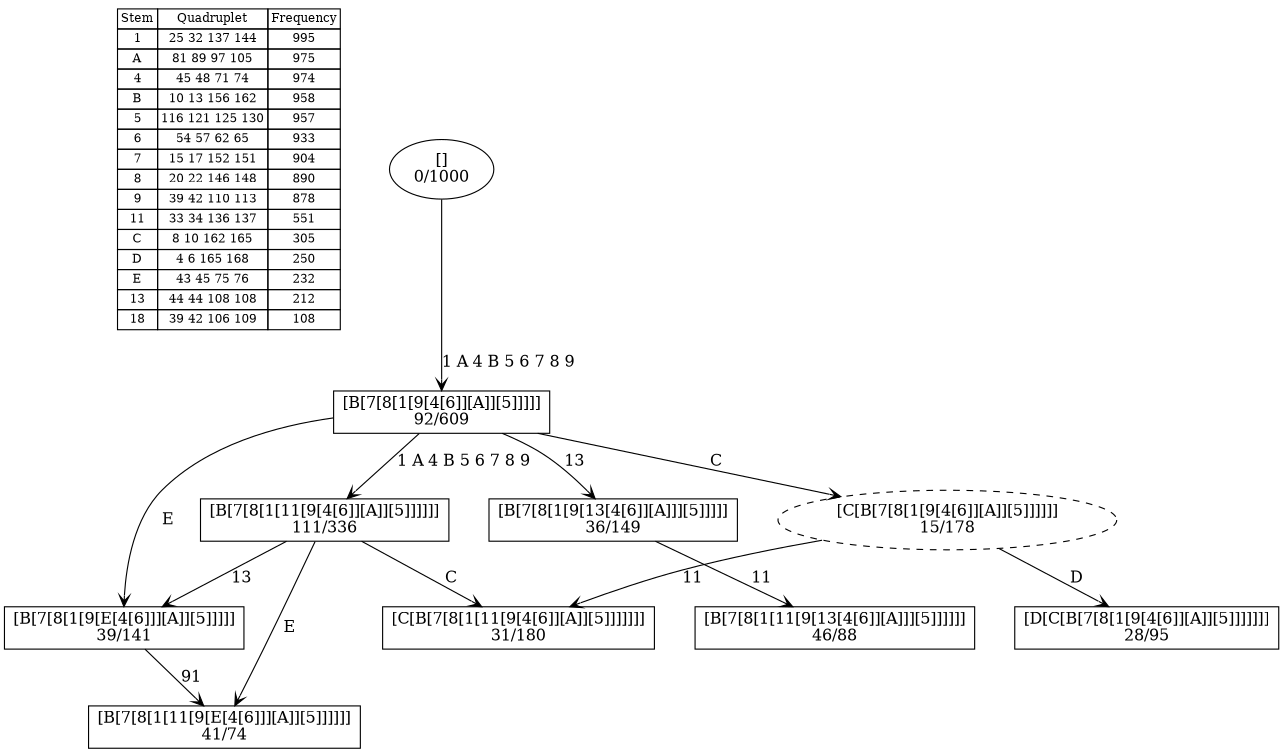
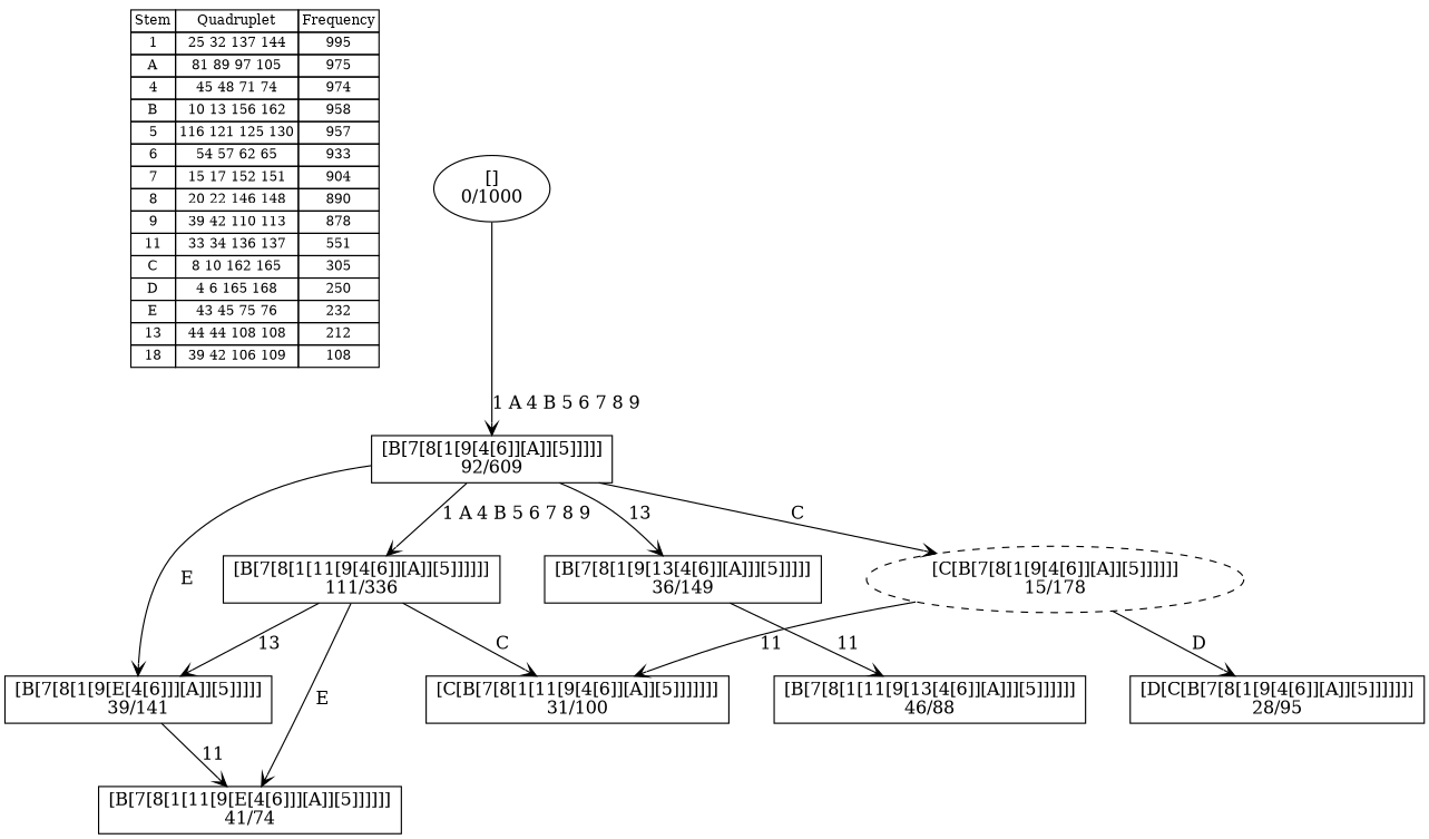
  digraph {
    nodesep=0.5
    node [shape=box]
    edge [arrowhead=vee]
    n1 [fontsize=11 label=< <table border="0" cellborder="1" cellspacing="0"><tr><td>Stem</td><td>Quadruplet</td><td>Frequency</td></tr> <tr><td>1</td><td>25 32 137 144</td><td>995</td></tr> <tr><td>A</td><td>81 89 97 105</td><td>975</td></tr> <tr><td>4</td><td>45 48 71 74</td><td>974</td></tr> <tr><td>B</td><td>10 13 156 162</td><td>958</td></tr> <tr><td>5</td><td>116 121 125 130</td><td>957</td></tr> <tr><td>6</td><td>54 57 62 65</td><td>933</td></tr> <tr><td>7</td><td>15 17 152 151</td><td>904</td></tr> <tr><td>8</td><td>20 22 146 148</td><td>890</td></tr> <tr><td>9</td><td>39 42 110 113</td><td>878</td></tr> <tr><td>11</td><td>33 34 136 137</td><td>551</td></tr> <tr><td>C</td><td>8 10 162 165</td><td>305</td></tr> <tr><td>D</td><td>4 6 165 168</td><td>250</td></tr> <tr><td>E</td><td>43 45 75 76</td><td>232</td></tr> <tr><td>13</td><td>44 44 108 108</td><td>212</td></tr> <tr><td>18</td><td>39 42 106 109</td><td>108</td></tr> </table>> shape=plaintext]
    n2 [label="[B[7[8[1[11[9[4[6]][A]][5]]]]]]\n111/336"]
    n3 [label="[B[7[8[1[11[9[E[4[6]]][A]][5]]]]]]\n41/74"]
-   n4 [label="[C[B[7[8[1[11[9[4[6]][A]][5]]]]]]]\n31/180"]
+   n4 [label="[C[B[7[8[1[11[9[4[6]][A]][5]]]]]]]\n31/100"]
    n5 [label="[B[7[8[1[9[E[4[6]]][A]][5]]]]]\n39/141"]
    n6 [label="[B[7[8[1[11[9[13[4[6]][A]]][5]]]]]]\n46/88"]
    n7 [label="[B[7[8[1[9[4[6]][A]][5]]]]]\n92/609"]
    n8 [label="[B[7[8[1[9[13[4[6]][A]]][5]]]]]\n36/149"]
    n9 [label="[C[B[7[8[1[9[4[6]][A]][5]]]]]]\n15/178" style=dashed shape=""]
    n10 [label="[D[C[B[7[8[1[9[4[6]][A]][5]]]]]]]\n28/95"]
    n11 [label="[]\n0/1000" shape=""]
    n2 -> n3 [label="E "]
    n2 -> n4 [label="C "]
    n2 -> n5 [label="13 "]
-   n5 -> n3 [label="91 "]
+   n5 -> n3 [label="11 "]
    n7 -> n2 [label="1 A 4 B 5 6 7 8 9 "]
    n7 -> n5 [label="E "]
    n7 -> n8 [label="13 "]
    n7 -> n9 [label="C "]
    n8 -> n6 [label="11 "]
    n9 -> n4 [label="11 "]
    n9 -> n10 [label="D "]
    n11 -> n7 [label="1 A 4 B 5 6 7 8 9 "]
  }
